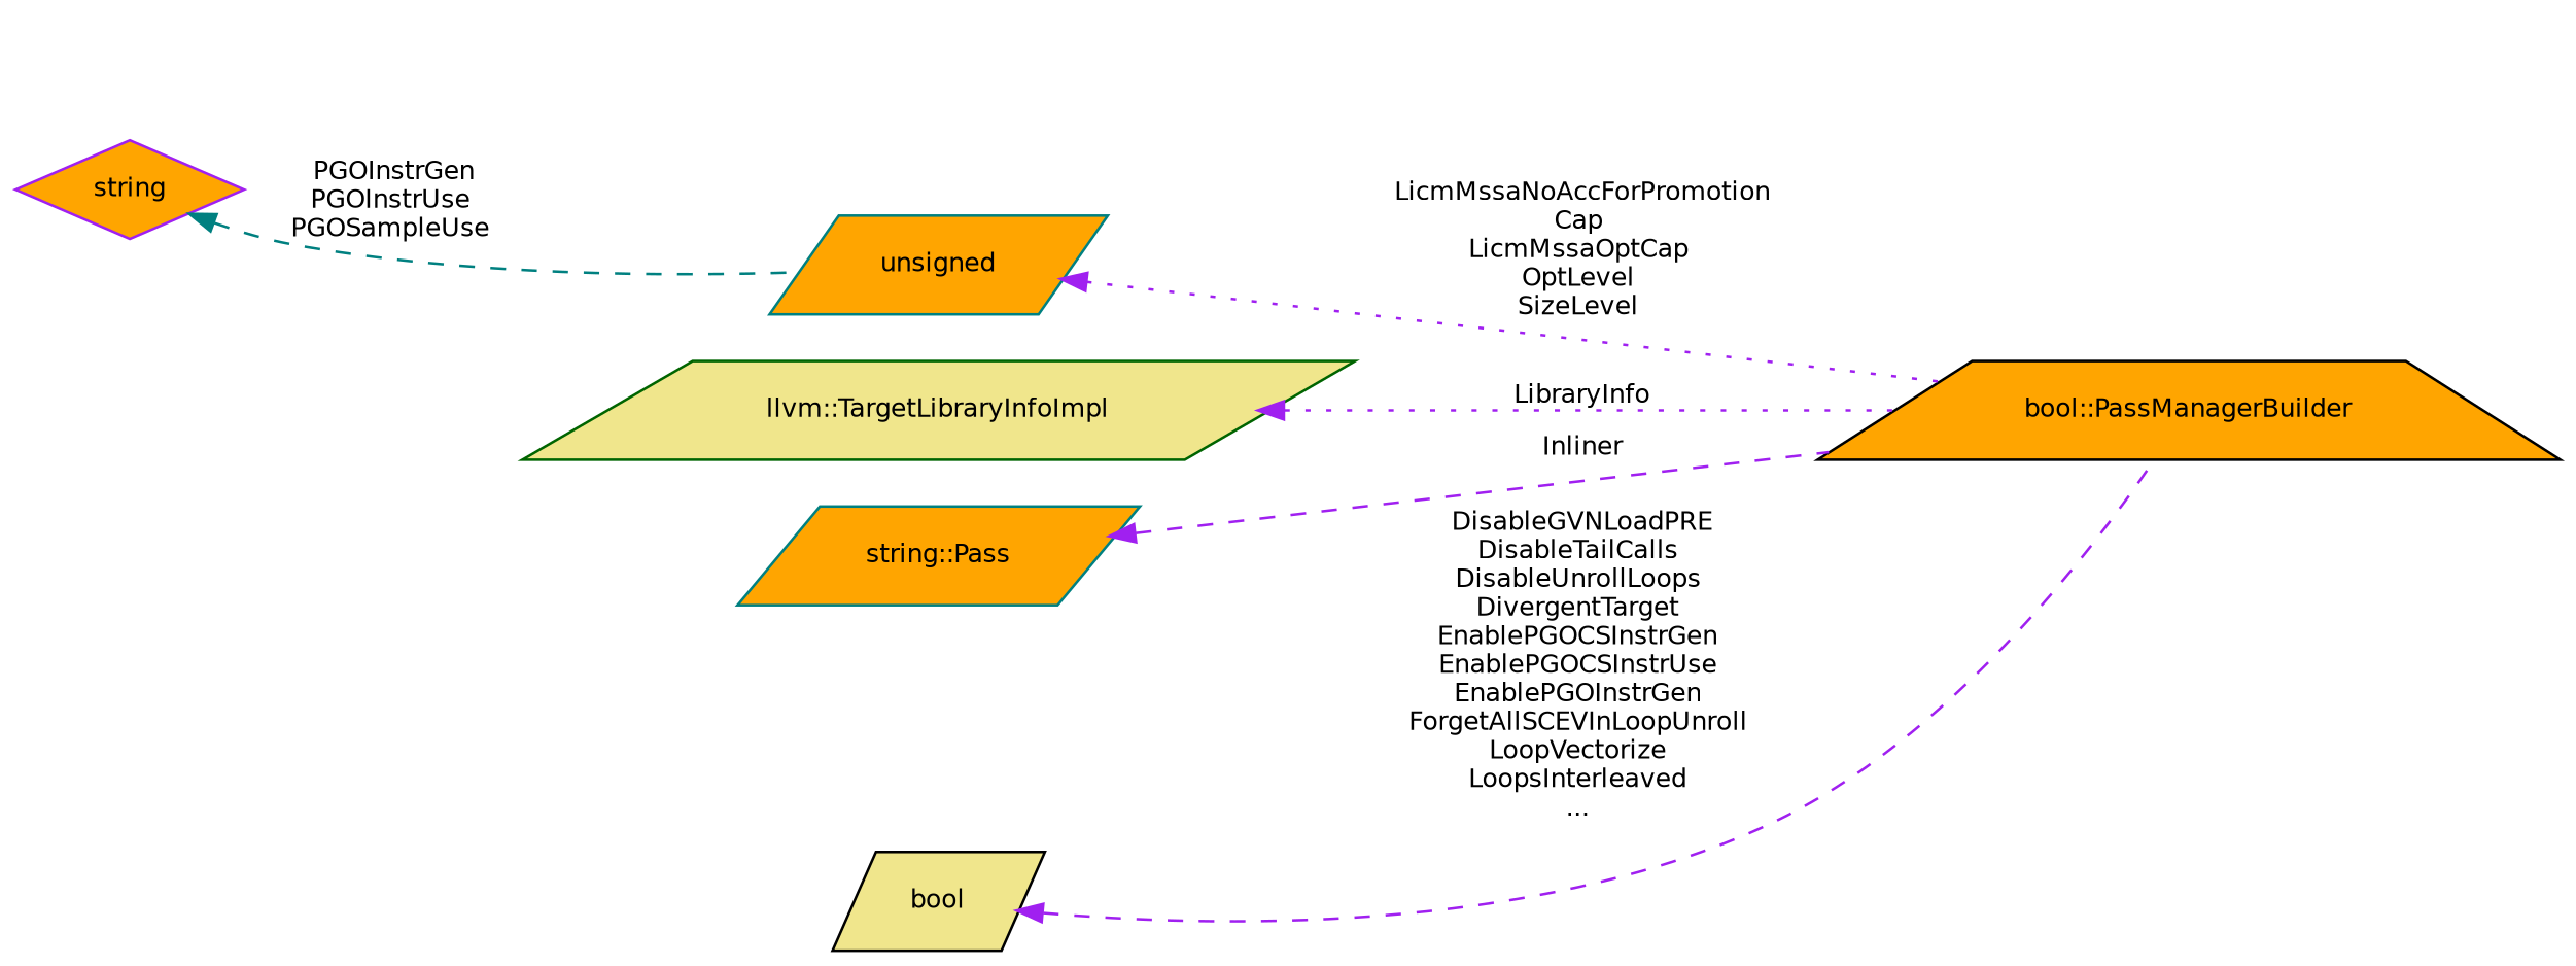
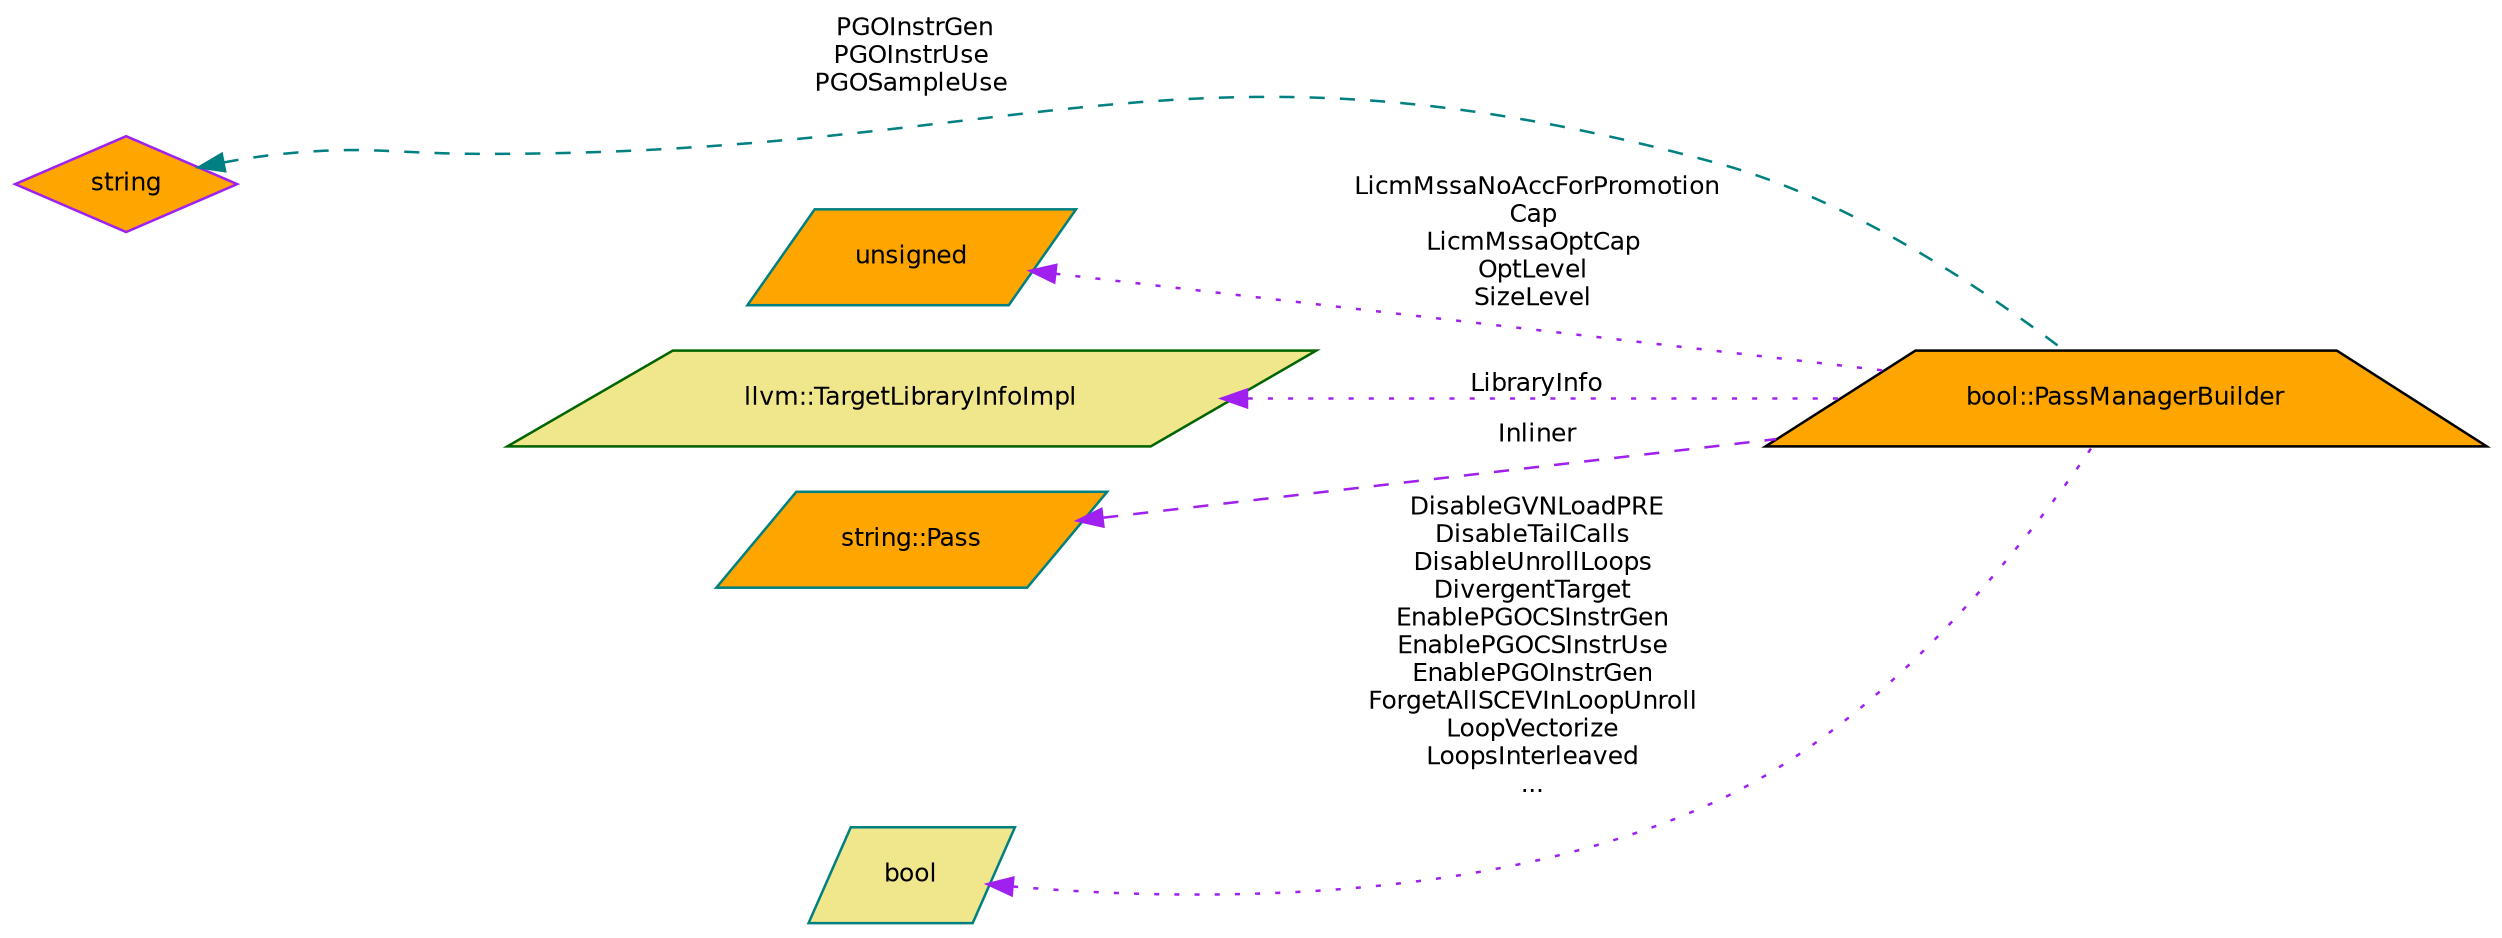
  digraph {
    rankdir=LR
    node [color=black fillcolor=orange fontname=Helvetica fontsize=10 shape=parallelogram style=filled]
    edge [color=purple dir=back fontname=Helvetica fontsize=10 labelfontname=Helvetica labelfontsize=10 style=dashed]
    n1 [fontcolor=black height=0.2 label="bool::PassManagerBuilder" shape=trapezium width=0.4]
    n2 [color=teal height=0.2 label=unsigned width=0.4]
    n3 [color=darkgreen fillcolor=khaki height=0.2 label="llvm::TargetLibraryInfoImpl" width=0.4]
    n4 [color=teal height=0.2 label="string::Pass" width=0.4]
-   n5 [fillcolor=khaki height=0.2 label=bool width=0.4]
+   n5 [color=teal fillcolor=khaki height=0.2 label=bool width=0.4]
    n6 [color=purple height=0.2 label=string shape=diamond width=0.4]
    n2 -> n1 [label=" LicmMssaNoAccForPromotion\lCap\nLicmMssaOptCap\nOptLevel\nSizeLevel" style=dotted]
    n3 -> n1 [label=" LibraryInfo" style=dotted]
    n4 -> n1 [label=" Inliner"]
-   n5 -> n1 [label=" DisableGVNLoadPRE\nDisableTailCalls\nDisableUnrollLoops\nDivergentTarget\nEnablePGOCSInstrGen\nEnablePGOCSInstrUse\nEnablePGOInstrGen\nForgetAllSCEVInLoopUnroll\nLoopVectorize\nLoopsInterleaved\n..."]
-   n6 -> n2 [color=teal label=" PGOInstrGen\nPGOInstrUse\nPGOSampleUse"]
+   n5 -> n1 [label=" DisableGVNLoadPRE\nDisableTailCalls\nDisableUnrollLoops\nDivergentTarget\nEnablePGOCSInstrGen\nEnablePGOCSInstrUse\nEnablePGOInstrGen\nForgetAllSCEVInLoopUnroll\nLoopVectorize\nLoopsInterleaved\n..." style=dotted]
+   n6 -> n1 [color=teal label=" PGOInstrGen\nPGOInstrUse\nPGOSampleUse"]
  }
